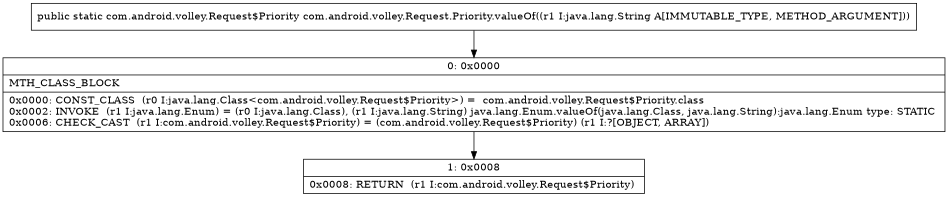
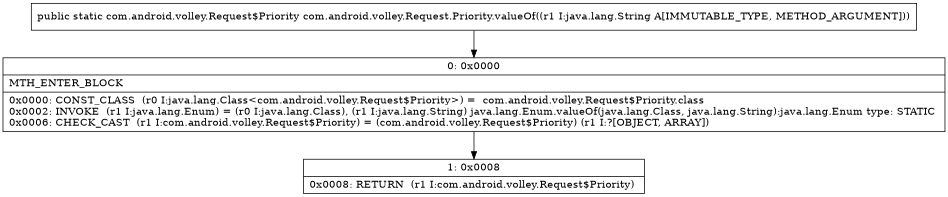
  digraph {
    node [shape=record]
-   n1 [label="{0\:\ 0x0000|MTH_CLASS_BLOCK\l|0x0000: CONST_CLASS  (r0 I:java.lang.Class\<com.android.volley.Request$Priority\>) =  com.android.volley.Request$Priority.class \l0x0002: INVOKE  (r1 I:java.lang.Enum) = (r0 I:java.lang.Class), (r1 I:java.lang.String) java.lang.Enum.valueOf(java.lang.Class, java.lang.String):java.lang.Enum type: STATIC \l0x0006: CHECK_CAST  (r1 I:com.android.volley.Request$Priority) = (com.android.volley.Request$Priority) (r1 I:?[OBJECT, ARRAY]) \l}"]
+   n1 [label="{0\:\ 0x0000|MTH_ENTER_BLOCK\l|0x0000: CONST_CLASS  (r0 I:java.lang.Class\<com.android.volley.Request$Priority\>) =  com.android.volley.Request$Priority.class \l0x0002: INVOKE  (r1 I:java.lang.Enum) = (r0 I:java.lang.Class), (r1 I:java.lang.String) java.lang.Enum.valueOf(java.lang.Class, java.lang.String):java.lang.Enum type: STATIC \l0x0006: CHECK_CAST  (r1 I:com.android.volley.Request$Priority) = (com.android.volley.Request$Priority) (r1 I:?[OBJECT, ARRAY]) \l}"]
    n2 [label="{1\:\ 0x0008|0x0008: RETURN  (r1 I:com.android.volley.Request$Priority) \l}"]
    n3 [label="{public static com.android.volley.Request$Priority com.android.volley.Request.Priority.valueOf((r1 I:java.lang.String A[IMMUTABLE_TYPE, METHOD_ARGUMENT])) }"]
    n1 -> n2
    n3 -> n1
  }
